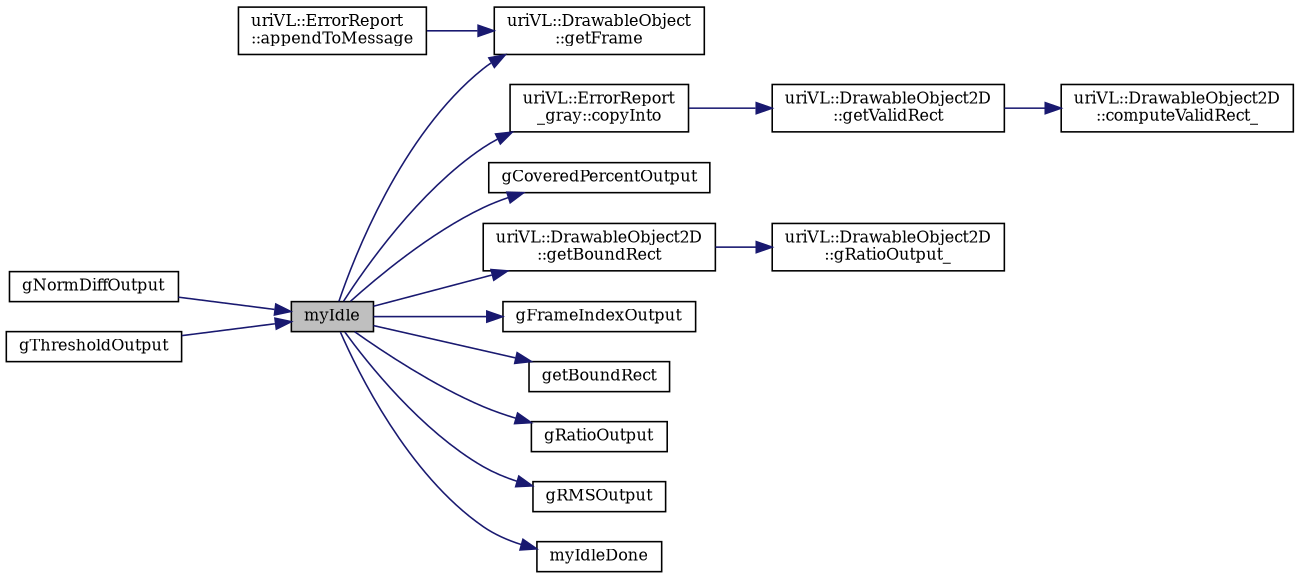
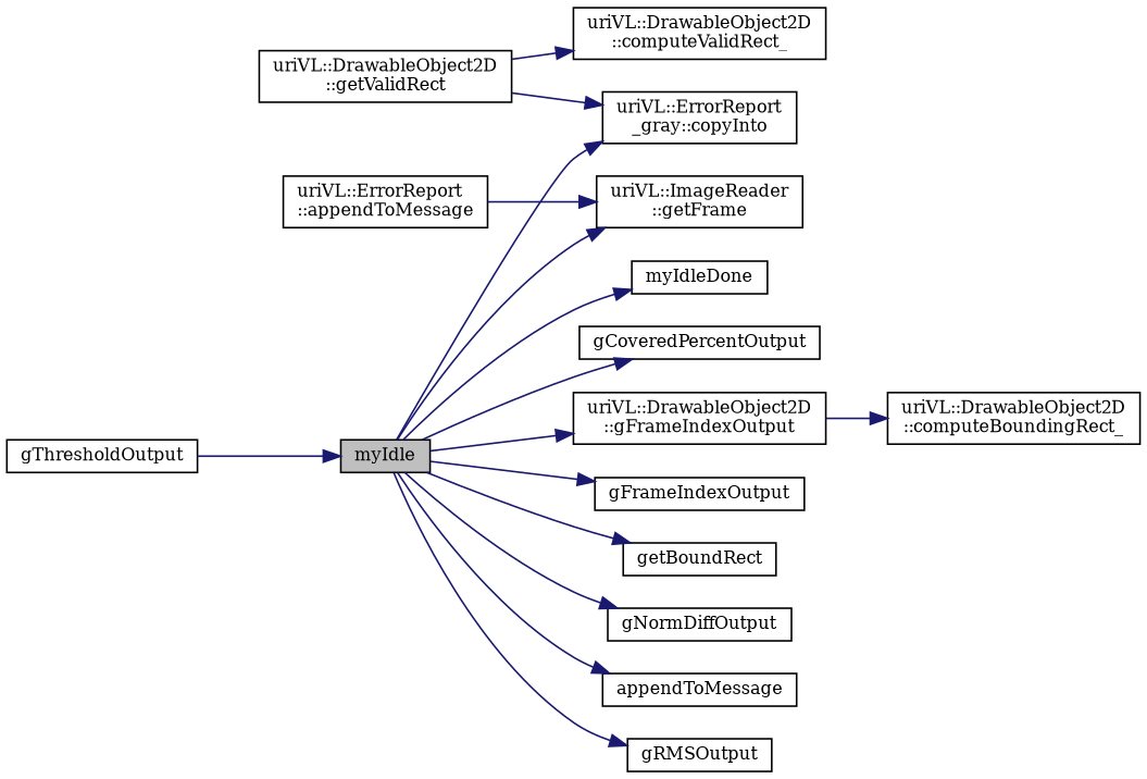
  digraph {
    fontname="DejaVu Serif"
    rankdir=LR
    node [color=black fillcolor=white fontname="DejaVu Serif" fontsize=10 shape=record style=filled]
    edge [color=midnightblue fontname="DejaVu Serif" fontsize=10 labelfontname=Helvetica labelfontsize=10 style=solid]
    n1 [fillcolor=grey75 fontcolor=black height=0.2 label=myIdle width=0.4]
    n2 [height=0.2 label="uriVL::ErrorReport\l_gray::copyInto" width=0.4]
    n3 [height=0.2 label=gCoveredPercentOutput width=0.4]
-   n4 [height=0.2 label="uriVL::DrawableObject2D\l::getBoundRect" width=0.4]
-   n5 [height=0.2 label="uriVL::DrawableObject\l::getFrame" width=0.4]
+   n4 [height=0.2 label="uriVL::DrawableObject2D\l::gFrameIndexOutput" width=0.4]
+   n5 [height=0.2 label="uriVL::ImageReader\l::getFrame" width=0.4]
    n6 [height=0.2 label=gFrameIndexOutput width=0.4]
    n7 [height=0.2 label=getBoundRect width=0.4]
    n8 [height=0.2 label=gNormDiffOutput width=0.4]
-   n9 [height=0.2 label=gRatioOutput width=0.4]
+   n9 [height=0.2 label=appendToMessage width=0.4]
    n10 [height=0.2 label=gRMSOutput width=0.4]
    n11 [height=0.2 label=myIdleDone width=0.4]
    n12 [height=0.2 label="uriVL::DrawableObject2D\l::getValidRect" width=0.4]
-   n13 [height=0.2 label="uriVL::DrawableObject2D\l::gRatioOutput_" width=0.4]
+   n13 [height=0.2 label="uriVL::DrawableObject2D\l::computeBoundingRect_" width=0.4]
    n14 [height=0.2 label=gThresholdOutput width=0.4]
    n15 [height=0.2 label="uriVL::DrawableObject2D\l::computeValidRect_" width=0.4]
    n16 [height=0.2 label="uriVL::ErrorReport\l::appendToMessage" width=0.4]
    n1 -> n2
    n1 -> n3
    n1 -> n4
    n1 -> n5
    n1 -> n6
    n1 -> n7
-   n8 -> n1
+   n1 -> n8
    n1 -> n9
    n1 -> n10
    n1 -> n11
-   n2 -> n12
+   n12 -> n2
    n4 -> n13
    n12 -> n15
    n14 -> n1
    n16 -> n5
  }
